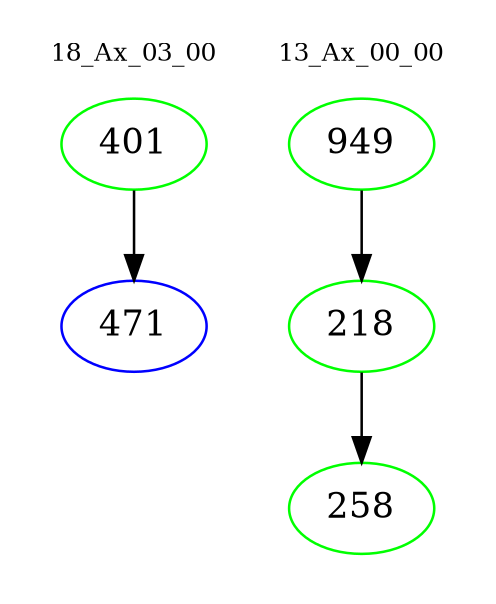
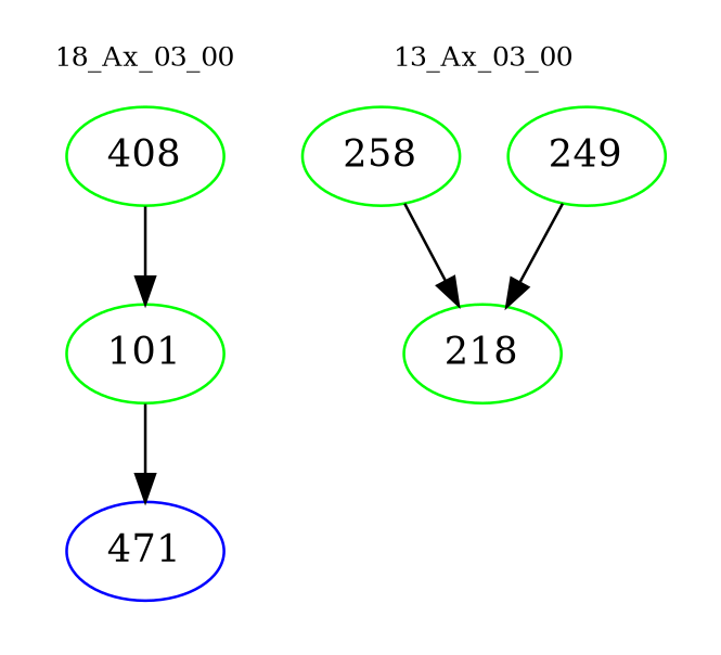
  digraph {
    node [color=green]
    edge [color=black]
-   n2 [label=401]
+   n1 [label=408]
+   n2 [label=101]
    n3 [color=blue label=471]
-   n4 [label=949]
+   n4 [label=249]
    n5 [label=218]
    n6 [label=258]
    subgraph cluster_1 {
      color=white
      fontsize=10
      label="18_Ax_03_00"
+     n1
      n2
      n3
    }
    subgraph cluster_2 {
      color=white
      fontsize=10
-     label="13_Ax_00_00"
+     label="13_Ax_03_00"
      n4
      n5
      n6
    }
+   n1 -> n2
    n2 -> n3
    n4 -> n5
-   n5 -> n6
+   n6 -> n5
  }
